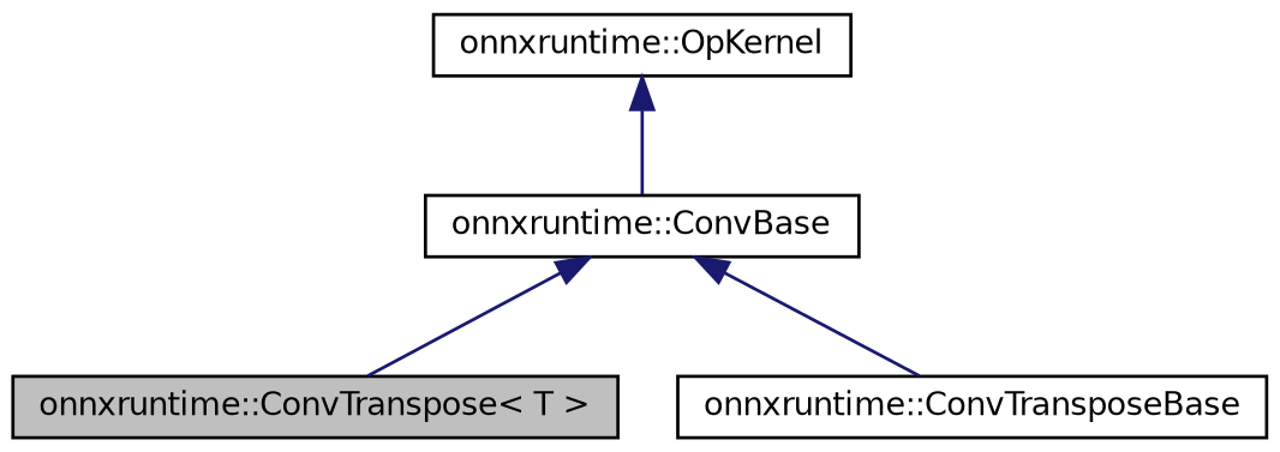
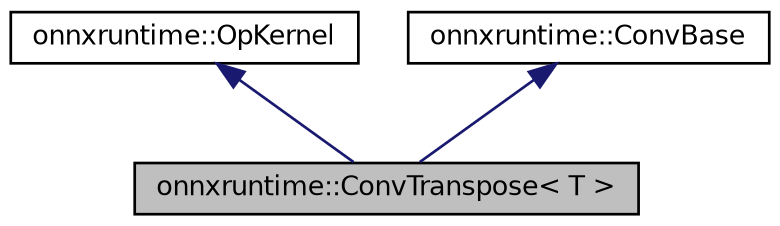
  digraph {
    node [color=black fillcolor=white fontname=Helvetica fontsize=10 shape=record style=filled]
    edge [color=midnightblue dir=back fontname=Helvetica fontsize=10 labelfontname=Helvetica labelfontsize=10 style=solid]
    n1 [fillcolor=grey75 fontcolor=black height=0.2 label="onnxruntime::ConvTranspose\< T \>" width=0.4]
    n2 [height=0.2 label="onnxruntime::OpKernel" width=0.4]
-   n3 [height=0.2 label="onnxruntime::ConvTransposeBase" width=0.4]
    n4 [height=0.2 label="onnxruntime::ConvBase" width=0.4]
-   n2 -> n4
+   n2 -> n1
    n4 -> n1
-   n4 -> n3
  }
